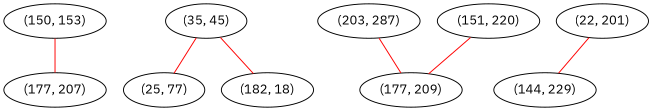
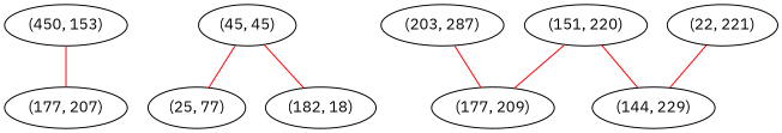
  graph {
    fontname="IBM Plex Sans"
    node [fontname="IBM Plex Sans"]
    edge [color=red fontname="IBM Plex Sans" weight=1]
-   "(150, 153)"
+   "(150, 153)" [label="(450, 153)"]
    "(177, 207)"
-   "(45, 45)" [label="(35, 45)"]
+   "(45, 45)"
    "(25, 77)"
    "(182, 18)"
    "(203, 287)"
    "(177, 209)"
    n8 [label="(151, 220)"]
    n9 [label="(144, 229)"]
-   "(22, 201)"
+   "(22, 201)" [label="(22, 221)"]
    "(150, 153)" -- "(177, 207)"
    "(45, 45)" -- "(25, 77)"
    "(45, 45)" -- "(182, 18)"
    "(203, 287)" -- "(177, 209)"
    n8 -- "(177, 209)"
+   n8 -- n9
    "(22, 201)" -- n9
  }
